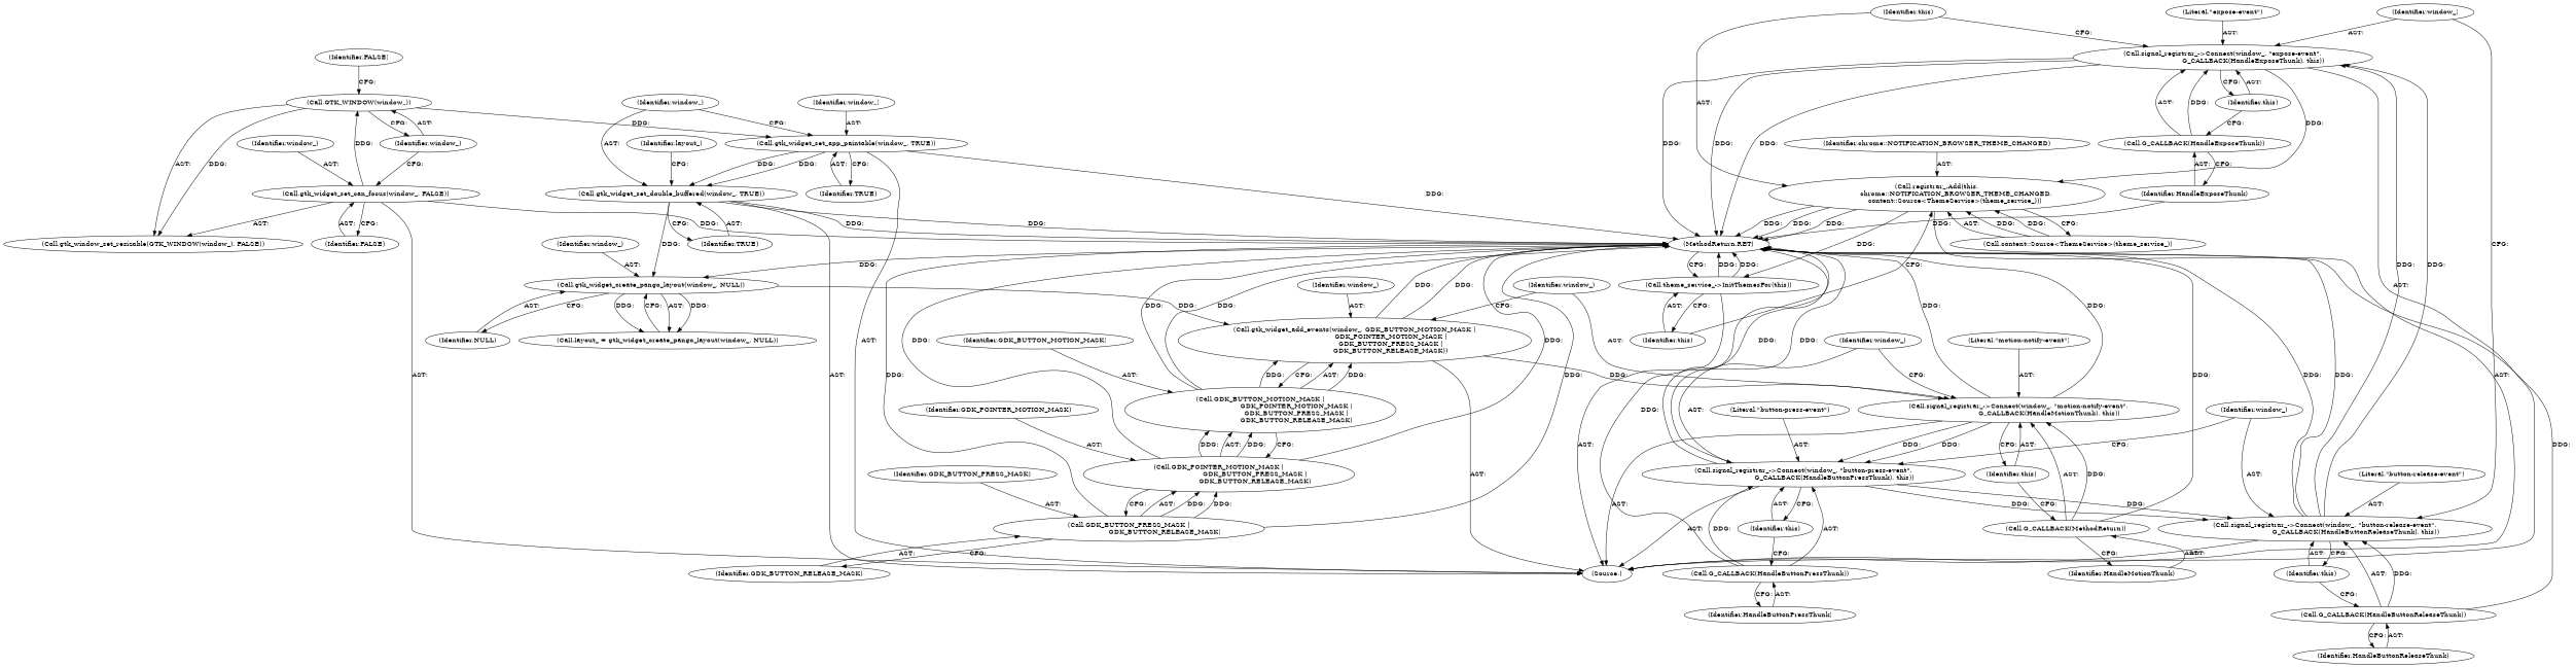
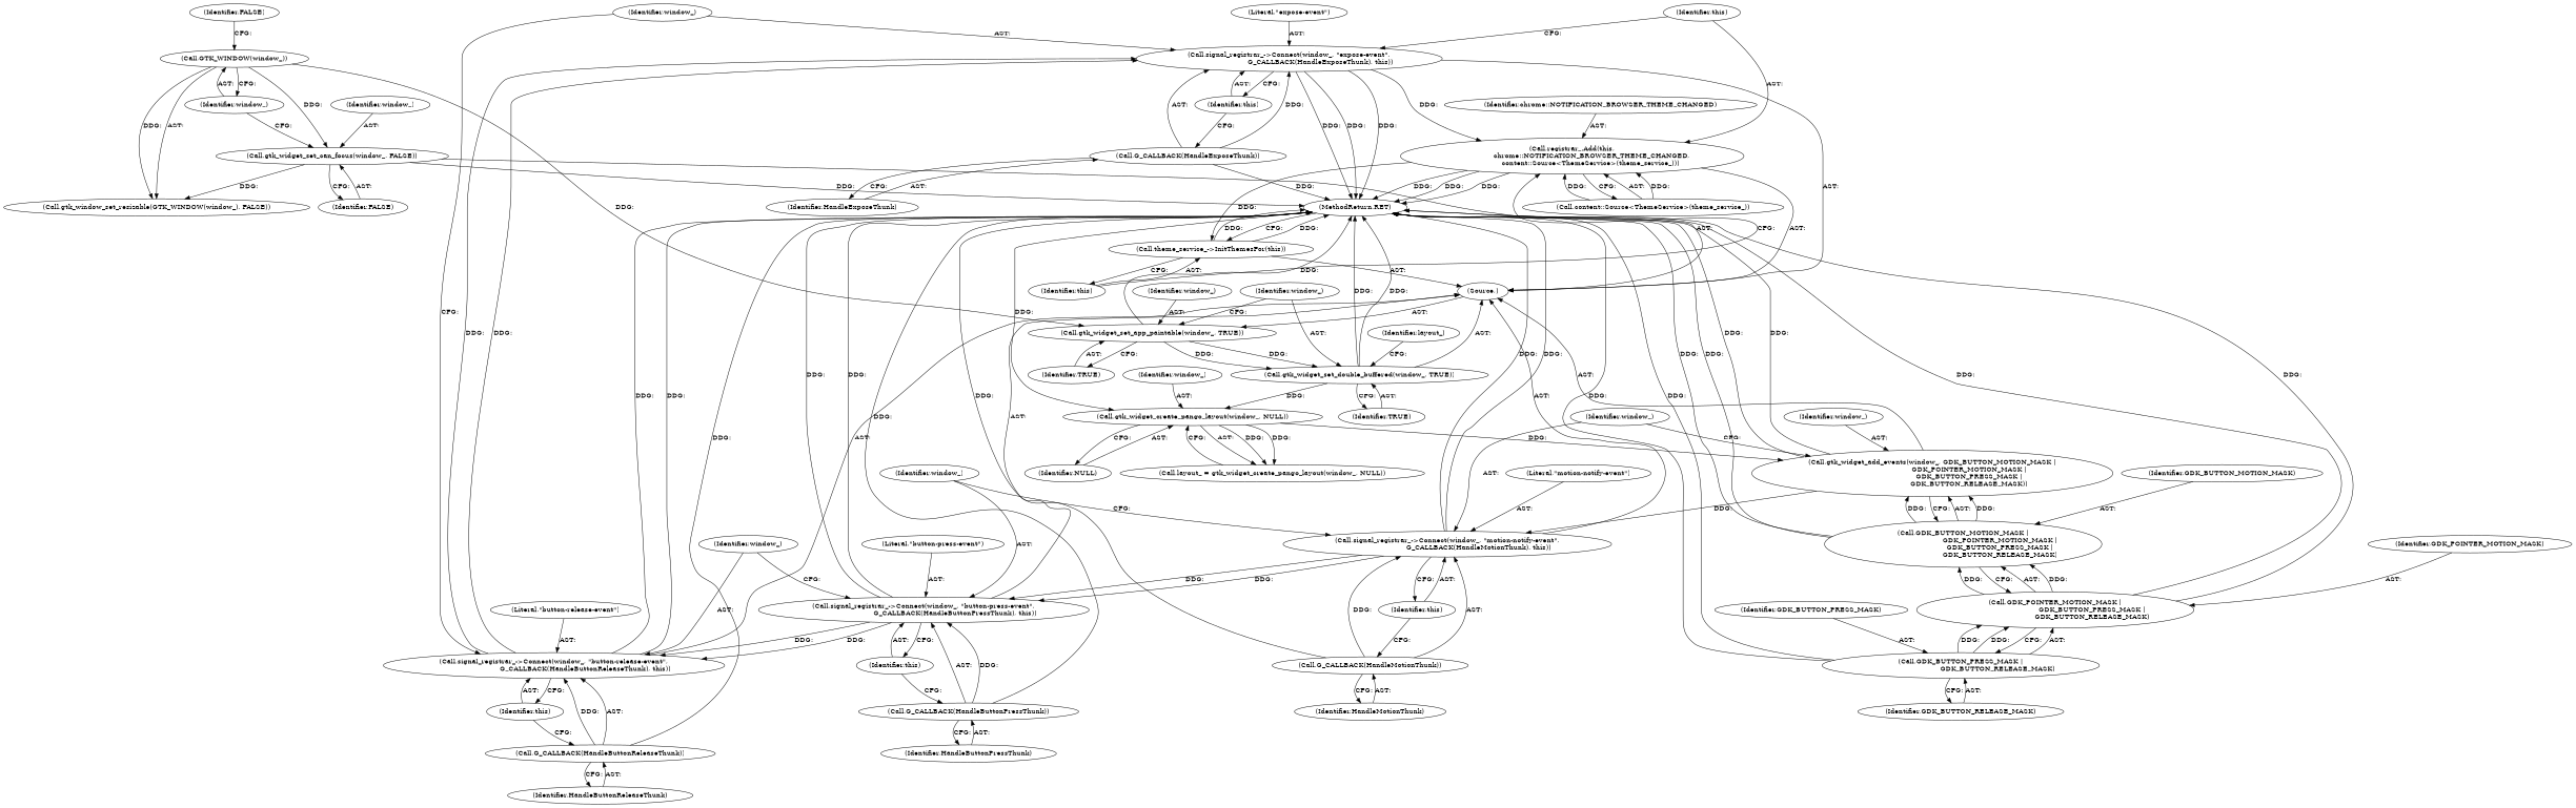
  digraph {
    n1 [label="(Call,signal_registrar_->Connect(window_, \"expose-event\",\n                             G_CALLBACK(HandleExposeThunk), this))"]
    n2 [label="(Call,registrar_.Add(this,\n                  chrome::NOTIFICATION_BROWSER_THEME_CHANGED,\n                 content::Source<ThemeService>(theme_service_)))"]
    n3 [label="(MethodReturn,RET)"]
    n4 [label="(Identifier,this)"]
    n5 [label="(Source,)"]
    n6 [label="(Call,theme_service_->InitThemesFor(this))"]
    n7 [label="(Call,content::Source<ThemeService>(theme_service_))"]
    n8 [label="(Call,gtk_widget_create_pango_layout(window_, NULL))"]
    n9 [label="(Call,G_CALLBACK(HandleExposeThunk))"]
    n10 [label="(Call,signal_registrar_->Connect(window_, \"button-release-event\",\n                             G_CALLBACK(HandleButtonReleaseThunk), this))"]
    n11 [label="(Identifier,this)"]
    n12 [label="(Call,G_CALLBACK(HandleButtonReleaseThunk))"]
    n13 [label="(Call,signal_registrar_->Connect(window_, \"button-press-event\",\n                             G_CALLBACK(HandleButtonPressThunk), this))"]
    n14 [label="(Identifier,this)"]
    n15 [label="(Call,G_CALLBACK(HandleButtonPressThunk))"]
    n16 [label="(Call,signal_registrar_->Connect(window_, \"motion-notify-event\",\n                             G_CALLBACK(HandleMotionThunk), this))"]
    n17 [label="(Identifier,this)"]
-   n18 [label="(Call,G_CALLBACK(MethodReturn))"]
+   n18 [label="(Call,G_CALLBACK(HandleMotionThunk))"]
    n19 [label="(Call,gtk_widget_add_events(window_, GDK_BUTTON_MOTION_MASK |\n                                  GDK_POINTER_MOTION_MASK |\n                                  GDK_BUTTON_PRESS_MASK |\n                                  GDK_BUTTON_RELEASE_MASK))"]
    n20 [label="(Call,GDK_BUTTON_MOTION_MASK |\n                                  GDK_POINTER_MOTION_MASK |\n                                  GDK_BUTTON_PRESS_MASK |\n                                  GDK_BUTTON_RELEASE_MASK)"]
    n21 [label="(Call,GDK_POINTER_MOTION_MASK |\n                                  GDK_BUTTON_PRESS_MASK |\n                                  GDK_BUTTON_RELEASE_MASK)"]
    n22 [label="(Call,layout_ = gtk_widget_create_pango_layout(window_, NULL))"]
    n23 [label="(Identifier,NULL)"]
    n24 [label="(Call,gtk_widget_set_double_buffered(window_, TRUE))"]
    n25 [label="(Identifier,TRUE)"]
    n26 [label="(Call,gtk_widget_set_app_paintable(window_, TRUE))"]
    n27 [label="(Identifier,TRUE)"]
    n28 [label="(Call,GTK_WINDOW(window_))"]
    n29 [label="(Identifier,window_)"]
    n30 [label="(Call,gtk_window_set_resizable(GTK_WINDOW(window_), FALSE))"]
    n31 [label="(Call,gtk_widget_set_can_focus(window_, FALSE))"]
    n32 [label="(Identifier,FALSE)"]
    n33 [label="(Call,GDK_BUTTON_PRESS_MASK |\n                                  GDK_BUTTON_RELEASE_MASK)"]
    n34 [label="(Identifier,GDK_BUTTON_RELEASE_MASK)"]
    n35 [label="(Identifier,HandleMotionThunk)"]
    n36 [label="(Identifier,HandleButtonPressThunk)"]
    n37 [label="(Identifier,HandleButtonReleaseThunk)"]
    n38 [label="(Identifier,HandleExposeThunk)"]
    n39 [label="(Identifier,this)"]
    n40 [label="(Identifier,this)"]
    n41 [label="(Identifier,window_)"]
    n42 [label="(Identifier,window_)"]
    n43 [label="(Literal,\"button-release-event\")"]
    n44 [label="(Identifier,window_)"]
    n45 [label="(Identifier,window_)"]
    n46 [label="(Identifier,GDK_BUTTON_PRESS_MASK)"]
    n47 [label="(Literal,\"expose-event\")"]
    n48 [label="(Literal,\"button-press-event\")"]
    n49 [label="(Identifier,layout_)"]
    n50 [label="(Identifier,window_)"]
    n51 [label="(Identifier,window_)"]
    n52 [label="(Identifier,window_)"]
    n53 [label="(Identifier,chrome::NOTIFICATION_BROWSER_THEME_CHANGED)"]
    n54 [label="(Literal,\"motion-notify-event\")"]
    n55 [label="(Identifier,window_)"]
    n56 [label="(Identifier,window_)"]
    n57 [label="(Identifier,FALSE)"]
    n58 [label="(Identifier,GDK_BUTTON_MOTION_MASK)"]
    n59 [label="(Identifier,GDK_POINTER_MOTION_MASK)"]
    n1 -> n2 [label="DDG: "]
    n1 -> n3 [label="DDG: "]
    n1 -> n3 [label="DDG: "]
    n1 -> n3 [label="DDG: "]
    n1 -> n4 [label="CFG: "]
    n1 -> n5 [label="AST: "]
    n2 -> n3 [label="DDG: "]
    n2 -> n3 [label="DDG: "]
    n2 -> n3 [label="DDG: "]
    n2 -> n5 [label="AST: "]
    n2 -> n6 [label="DDG: "]
    n2 -> n7 [label="CFG: "]
    n3 -> n6 [label="CFG: "]
    n3 -> n8 [label="DDG: "]
    n4 -> n1 [label="AST: "]
    n4 -> n9 [label="CFG: "]
    n6 -> n3 [label="DDG: "]
    n6 -> n3 [label="DDG: "]
    n6 -> n5 [label="AST: "]
    n6 -> n39 [label="CFG: "]
    n7 -> n2 [label="AST: "]
    n7 -> n2 [label="DDG: "]
    n7 -> n2 [label="DDG: "]
    n8 -> n19 [label="DDG: "]
    n8 -> n22 [label="AST: "]
    n8 -> n22 [label="DDG: "]
    n8 -> n22 [label="DDG: "]
    n8 -> n23 [label="CFG: "]
    n9 -> n1 [label="AST: "]
    n9 -> n1 [label="DDG: "]
-   n38 -> n3 [label="DDG: "]
+   n9 -> n3 [label="DDG: "]
    n9 -> n38 [label="CFG: "]
    n10 -> n1 [label="DDG: "]
    n10 -> n1 [label="DDG: "]
    n10 -> n3 [label="DDG: "]
    n10 -> n3 [label="DDG: "]
    n10 -> n5 [label="AST: "]
    n10 -> n11 [label="CFG: "]
    n11 -> n10 [label="AST: "]
    n11 -> n12 [label="CFG: "]
    n12 -> n3 [label="DDG: "]
    n12 -> n10 [label="AST: "]
    n12 -> n10 [label="DDG: "]
    n12 -> n37 [label="CFG: "]
    n13 -> n3 [label="DDG: "]
    n13 -> n3 [label="DDG: "]
    n13 -> n5 [label="AST: "]
    n13 -> n10 [label="DDG: "]
    n13 -> n10 [label="DDG: "]
    n13 -> n14 [label="CFG: "]
    n14 -> n13 [label="AST: "]
    n14 -> n15 [label="CFG: "]
    n15 -> n3 [label="DDG: "]
    n15 -> n13 [label="AST: "]
    n15 -> n13 [label="DDG: "]
    n15 -> n36 [label="CFG: "]
    n16 -> n3 [label="DDG: "]
    n16 -> n3 [label="DDG: "]
    n16 -> n5 [label="AST: "]
    n16 -> n13 [label="DDG: "]
    n16 -> n13 [label="DDG: "]
    n16 -> n17 [label="CFG: "]
    n17 -> n16 [label="AST: "]
    n17 -> n18 [label="CFG: "]
    n18 -> n3 [label="DDG: "]
    n18 -> n16 [label="AST: "]
    n18 -> n16 [label="DDG: "]
    n18 -> n35 [label="CFG: "]
    n19 -> n3 [label="DDG: "]
    n19 -> n3 [label="DDG: "]
    n19 -> n5 [label="AST: "]
    n19 -> n16 [label="DDG: "]
    n19 -> n20 [label="CFG: "]
    n20 -> n3 [label="DDG: "]
    n20 -> n3 [label="DDG: "]
    n20 -> n19 [label="AST: "]
    n20 -> n19 [label="DDG: "]
    n20 -> n19 [label="DDG: "]
    n20 -> n21 [label="CFG: "]
    n21 -> n3 [label="DDG: "]
    n21 -> n3 [label="DDG: "]
    n21 -> n20 [label="AST: "]
    n21 -> n20 [label="DDG: "]
    n21 -> n20 [label="DDG: "]
    n21 -> n33 [label="CFG: "]
    n22 -> n8 [label="CFG: "]
    n23 -> n8 [label="AST: "]
    n24 -> n3 [label="DDG: "]
    n24 -> n3 [label="DDG: "]
    n24 -> n5 [label="AST: "]
    n24 -> n8 [label="DDG: "]
    n24 -> n25 [label="CFG: "]
    n25 -> n24 [label="AST: "]
    n26 -> n3 [label="DDG: "]
-   n26 -> n5 [label="AST: "]
+   n5 -> n26 [label="AST: "]
    n26 -> n24 [label="DDG: "]
    n26 -> n24 [label="DDG: "]
    n26 -> n27 [label="CFG: "]
    n27 -> n26 [label="AST: "]
    n28 -> n26 [label="DDG: "]
    n28 -> n29 [label="CFG: "]
    n28 -> n30 [label="AST: "]
    n28 -> n30 [label="DDG: "]
    n29 -> n28 [label="AST: "]
    n29 -> n31 [label="CFG: "]
    n31 -> n3 [label="DDG: "]
    n31 -> n5 [label="AST: "]
-   n31 -> n28 [label="DDG: "]
-   n31 -> n30 [label="AST: "]
+   n28 -> n31 [label="DDG: "]
+   n31 -> n30 [label="DDG: "]
    n31 -> n32 [label="CFG: "]
    n32 -> n31 [label="AST: "]
    n33 -> n3 [label="DDG: "]
    n33 -> n3 [label="DDG: "]
    n33 -> n21 [label="AST: "]
    n33 -> n21 [label="DDG: "]
    n33 -> n21 [label="DDG: "]
    n33 -> n34 [label="CFG: "]
    n34 -> n33 [label="AST: "]
    n35 -> n18 [label="AST: "]
    n36 -> n15 [label="AST: "]
    n37 -> n12 [label="AST: "]
    n38 -> n9 [label="AST: "]
    n39 -> n2 [label="CFG: "]
    n39 -> n6 [label="AST: "]
    n40 -> n1 [label="CFG: "]
    n40 -> n2 [label="AST: "]
    n41 -> n31 [label="AST: "]
    n42 -> n13 [label="AST: "]
    n42 -> n16 [label="CFG: "]
    n43 -> n10 [label="AST: "]
    n44 -> n19 [label="AST: "]
    n45 -> n8 [label="AST: "]
    n46 -> n33 [label="AST: "]
    n47 -> n1 [label="AST: "]
    n48 -> n13 [label="AST: "]
    n49 -> n24 [label="CFG: "]
    n50 -> n26 [label="AST: "]
    n51 -> n16 [label="AST: "]
    n51 -> n19 [label="CFG: "]
    n52 -> n1 [label="AST: "]
    n52 -> n10 [label="CFG: "]
    n53 -> n2 [label="AST: "]
    n54 -> n16 [label="AST: "]
    n55 -> n10 [label="AST: "]
    n55 -> n13 [label="CFG: "]
    n56 -> n24 [label="AST: "]
    n56 -> n26 [label="CFG: "]
    n57 -> n28 [label="CFG: "]
    n58 -> n20 [label="AST: "]
    n59 -> n21 [label="AST: "]
  }
